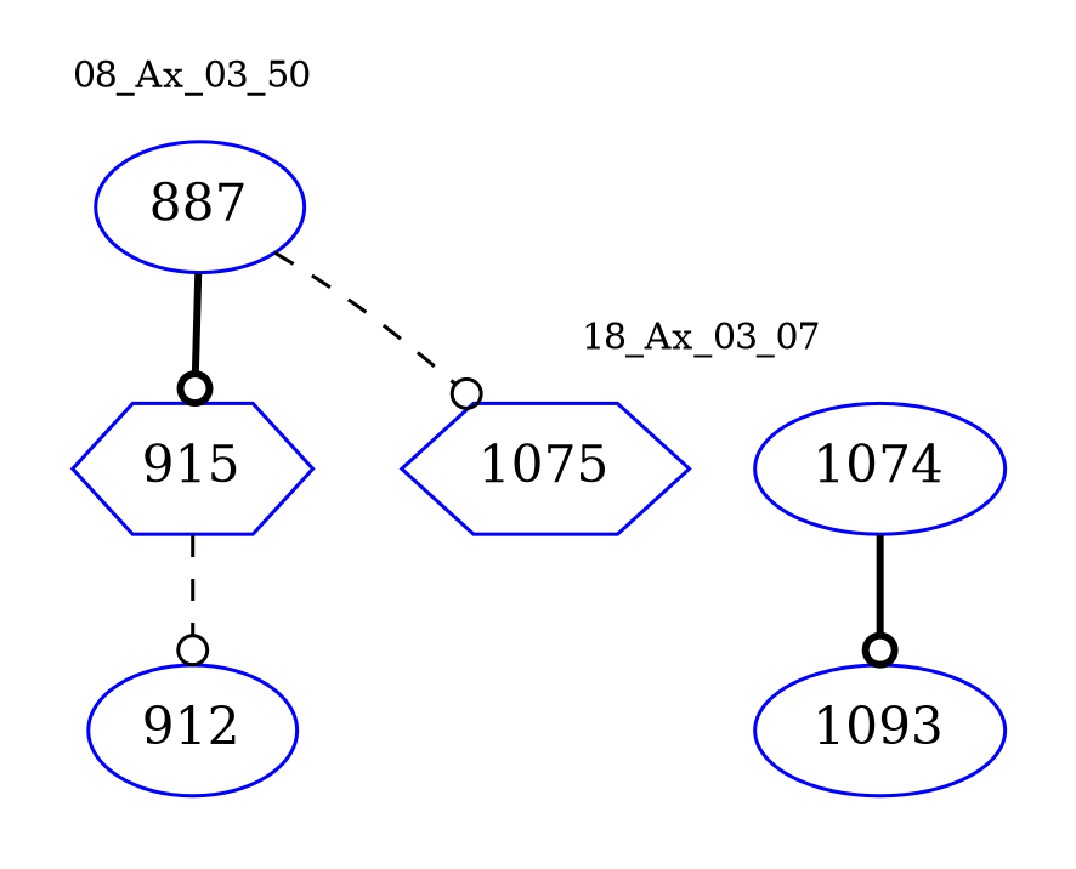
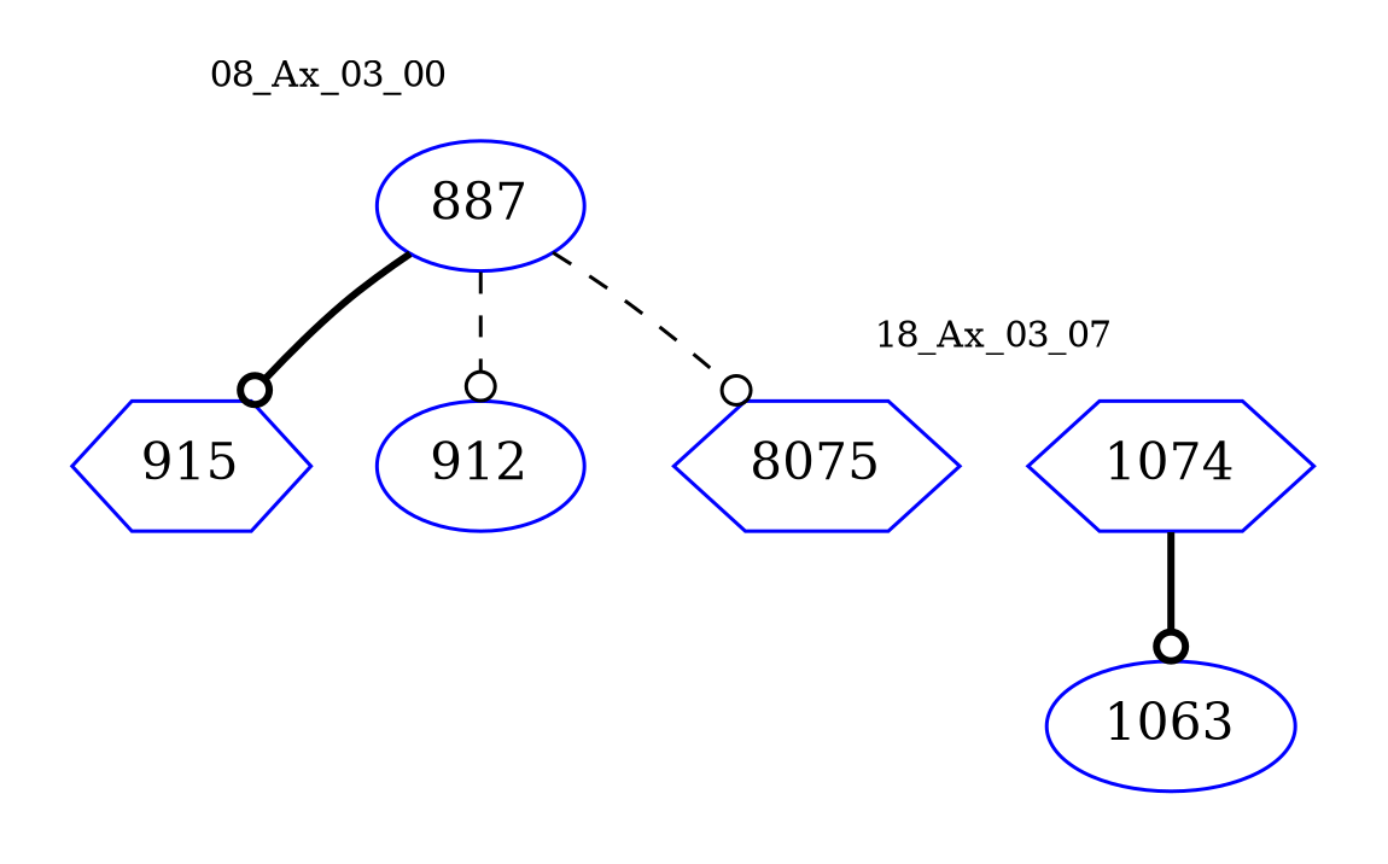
  digraph {
    node [color=blue shape=ellipse]
    edge [arrowhead=odot color=black style=bold]
-   n1 [label=1074]
-   n2 [label=1093]
-   n3 [label=1075 shape=hexagon]
+   n1 [label=1074 shape=hexagon]
+   n2 [label=1063]
+   n3 [label=8075 shape=hexagon]
    n4 [label=887]
    n5 [label=915 shape=hexagon]
    n6 [label=912]
    subgraph cluster_1 {
      color=white
      fontsize=10
      label="18_Ax_03_07"
      n1
      n2
      n3
    }
    subgraph cluster_2 {
      color=white
      fontsize=10
-     label="08_Ax_03_50"
+     label="08_Ax_03_00"
      n4
      n5
      n6
    }
    n1 -> n2
    n4 -> n3 [style=dashed]
    n4 -> n5
-   n5 -> n6 [style=dashed]
+   n4 -> n6 [style=dashed]
  }
